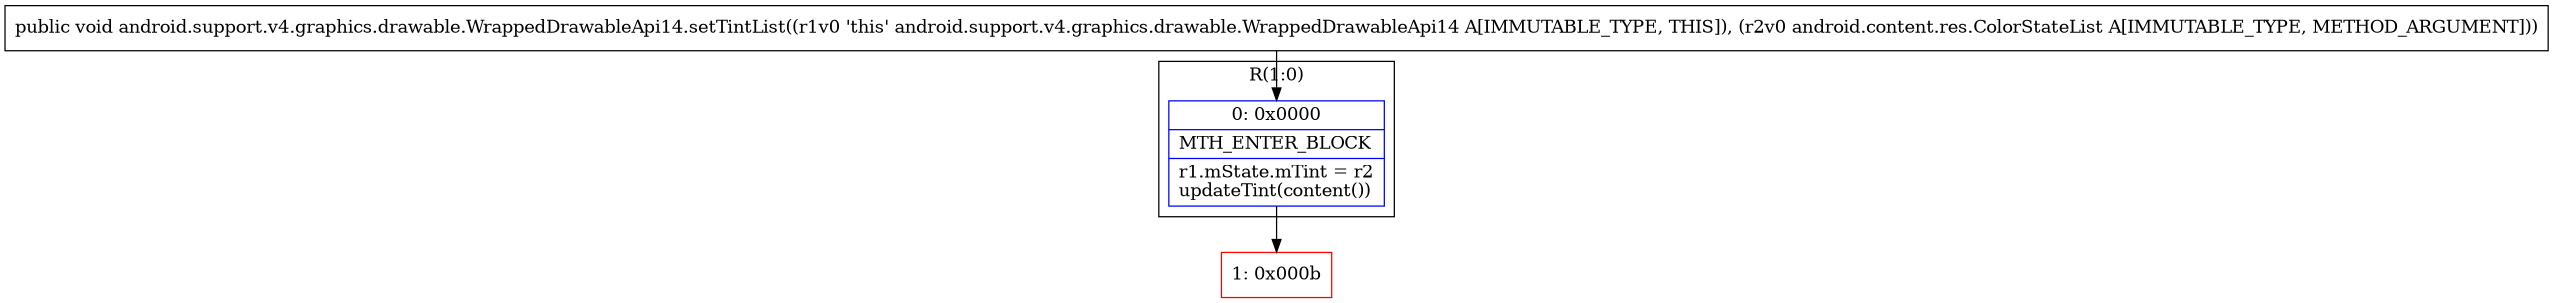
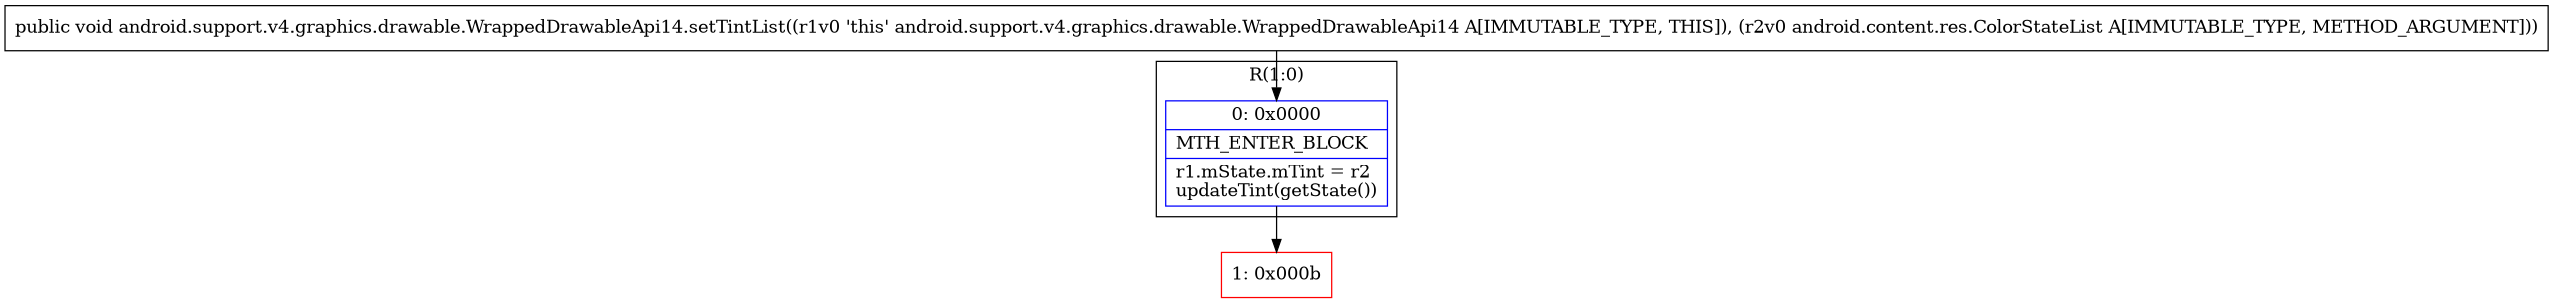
  digraph {
    node [shape=record]
-   n1 [color=blue label="{0\:\ 0x0000|MTH_ENTER_BLOCK\l|r1.mState.mTint = r2\lupdateTint(content())\l}"]
+   n1 [color=blue label="{0\:\ 0x0000|MTH_ENTER_BLOCK\l|r1.mState.mTint = r2\lupdateTint(getState())\l}"]
    n2 [color=red label="{1\:\ 0x000b}"]
    n3 [label="{public void android.support.v4.graphics.drawable.WrappedDrawableApi14.setTintList((r1v0 'this' android.support.v4.graphics.drawable.WrappedDrawableApi14 A[IMMUTABLE_TYPE, THIS]), (r2v0 android.content.res.ColorStateList A[IMMUTABLE_TYPE, METHOD_ARGUMENT])) }"]
    subgraph cluster_1 {
      label="R(1:0)"
      n1
    }
    n1 -> n2
    n3 -> n1
  }
